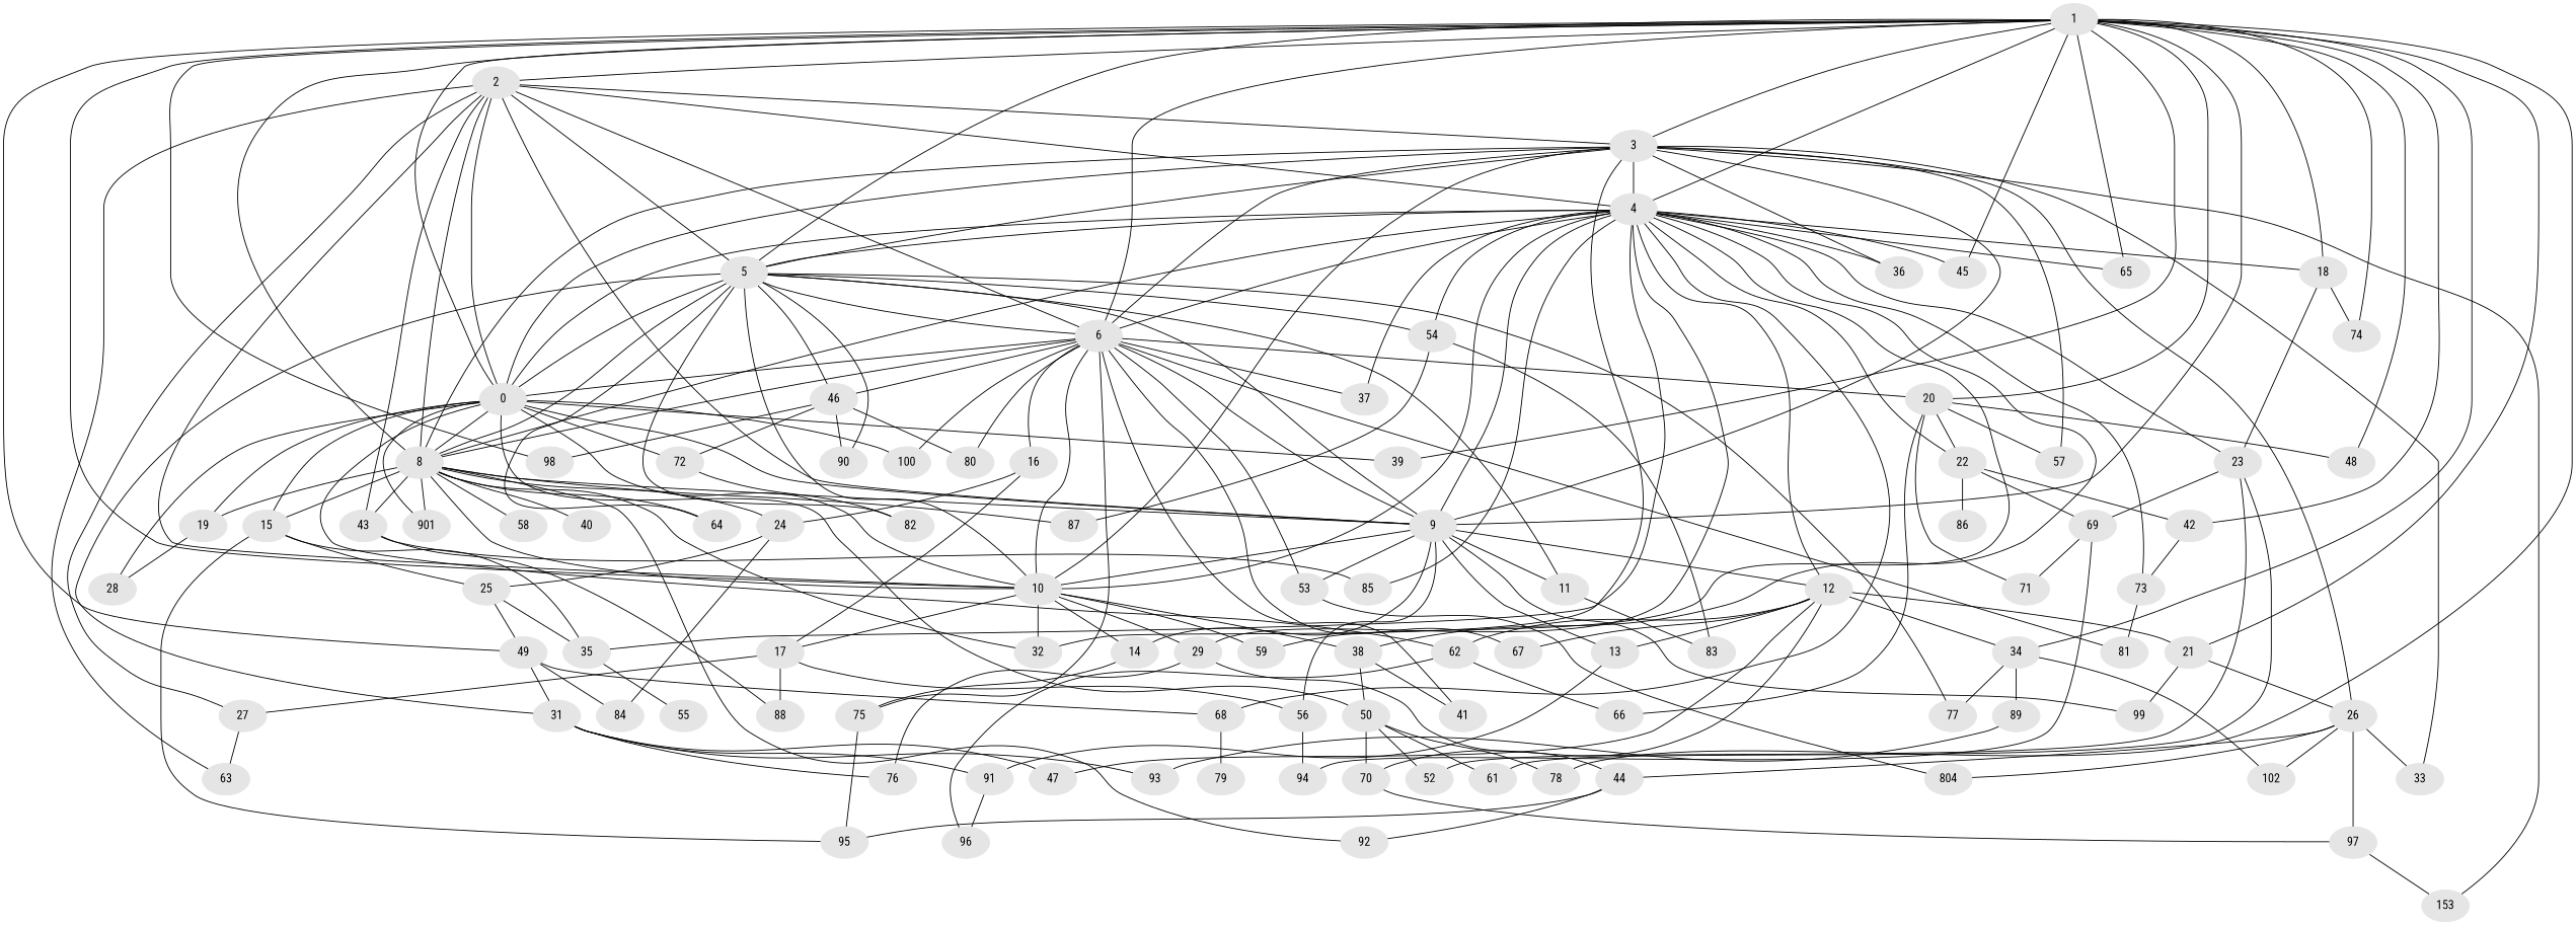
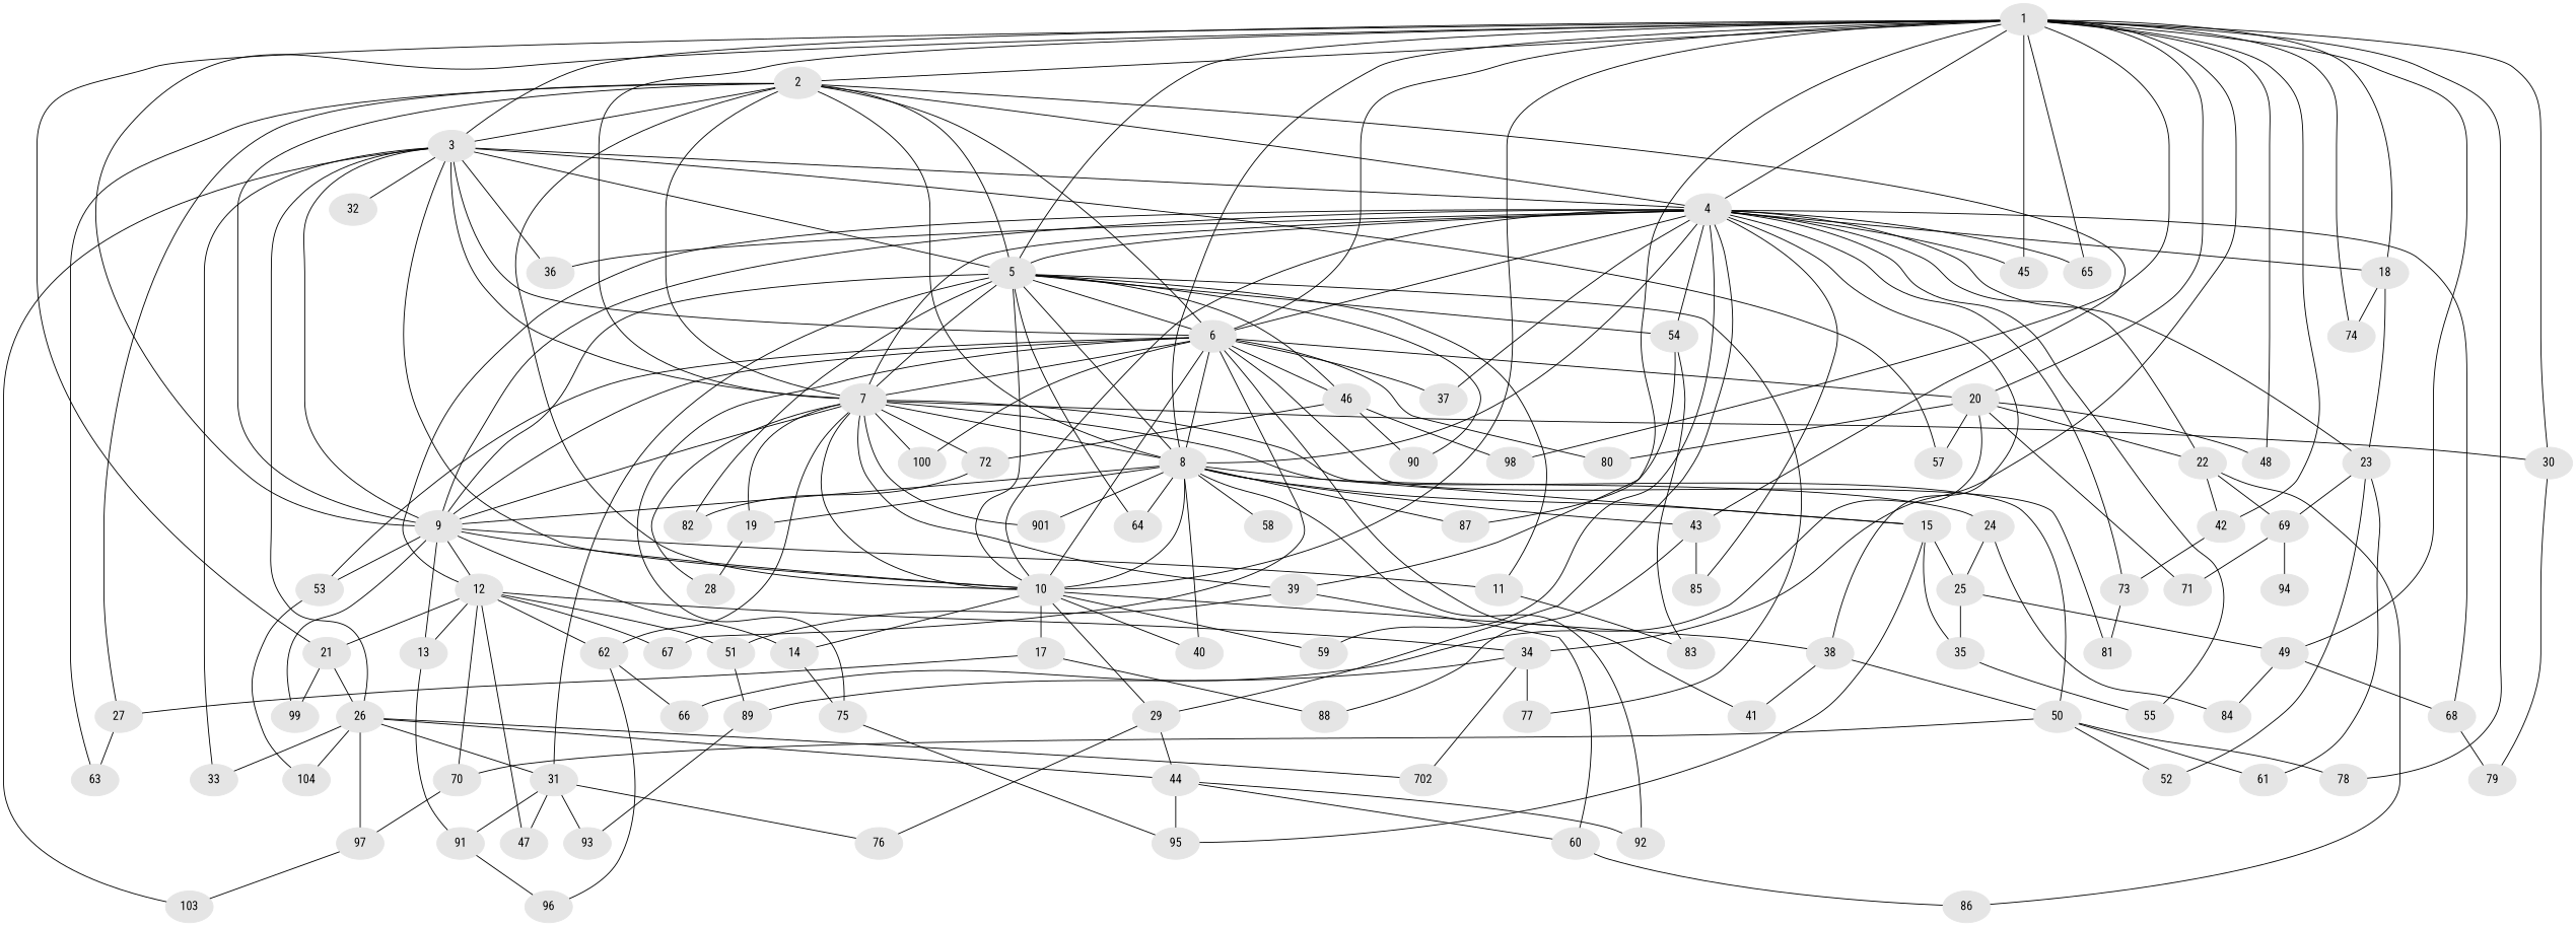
  graph {
    fontname="Roboto Condensed"
    node [color=gray90 fontname="Roboto Condensed" style=filled]
    edge [fontname="Roboto Condensed"]
    1
    2
    3
    4
    5
    6
-   7 [label=0]
+   7
    8
    9
    10
    18
    20
    21
+   30
    34
    39
    42
    45
    48
    49
    65
    74
    78
    98
    27
    43
    63
    26
    32
    33
    36
    57
-   103 [label=153]
+   103
    12
    22
    23
    29
    37
    38
    54
    55
    59
    68
    73
    85
    11
    31
    46
    64
    77
    82
    90
-   16
    41
    53
    67
    75
    80
    81
    100
    15
    19
    28
    50
    62
    72
    n67 [label=901]
    24
    40
    58
    87
    92
    13
    14
-   56
    99
    17
    66
    71
    79
-   102
+   102 [label=702]
    89
+   51
+   60
    84
    88
    44
    97
-   104 [label=804]
+   104
    47
    70
    69
    86
    52
    61
    76
    83
    91
    93
    95
    25
    35
    96
    94
    1 -- 2
    1 -- 3
    1 -- 4
    1 -- 5
    1 -- 6
    1 -- 7
    1 -- 8
    1 -- 9
    1 -- 10
    1 -- 18
    1 -- 20
    1 -- 21
+   1 -- 30
    1 -- 34
    1 -- 39
    1 -- 42
    1 -- 45
    1 -- 48
    1 -- 49
    1 -- 65
    1 -- 74
    1 -- 78
    1 -- 98
    2 -- 3
    2 -- 4
    2 -- 5
    2 -- 6
    2 -- 7
    2 -- 8
    2 -- 9
    2 -- 10
    2 -- 27
    2 -- 43
    2 -- 63
    3 -- 4
    3 -- 5
    3 -- 6
    3 -- 7
-   3 -- 8
    3 -- 9
    3 -- 10
    3 -- 26
    3 -- 32
    3 -- 33
    3 -- 36
    3 -- 57
    3 -- 103
    4 -- 5
    4 -- 6
    4 -- 7
    4 -- 8
    4 -- 9
    4 -- 10
    4 -- 18
    4 -- 45
    4 -- 65
    4 -- 36
    4 -- 12
    4 -- 22
    4 -- 23
    4 -- 29
    4 -- 37
    4 -- 38
    4 -- 54
-   4 -- 35
+   4 -- 55
    4 -- 59
    4 -- 68
    4 -- 73
    4 -- 85
    5 -- 6
    5 -- 7
    5 -- 8
    5 -- 9
    5 -- 10
    5 -- 54
    5 -- 11
    5 -- 31
    5 -- 46
    5 -- 64
    5 -- 77
    5 -- 82
    5 -- 90
    6 -- 7
    6 -- 8
    6 -- 9
    6 -- 10
    6 -- 20
    6 -- 37
    6 -- 46
-   6 -- 16
    6 -- 41
    6 -- 53
    6 -- 67
    6 -- 75
    6 -- 80
    6 -- 81
    6 -- 100
    7 -- 8
    7 -- 9
    7 -- 10
+   7 -- 30
    7 -- 39
    7 -- 100
    7 -- 15
    7 -- 19
    7 -- 28
    7 -- 50
    7 -- 62
    7 -- 72
    7 -- n67
    8 -- 9
    8 -- 10
    8 -- 43
-   8 -- 32
    8 -- 64
    8 -- 15
    8 -- 19
    8 -- n67
    8 -- 24
    8 -- 40
    8 -- 58
    8 -- 87
    8 -- 92
    9 -- 10
    9 -- 12
    9 -- 11
    9 -- 53
    9 -- 13
    9 -- 14
-   9 -- 56
    9 -- 99
    10 -- 29
    10 -- 38
    10 -- 59
-   10 -- 32
+   10 -- 40
    10 -- 14
    10 -- 17
    18 -- 74
    18 -- 23
    20 -- 48
    20 -- 57
    20 -- 22
-   46 -- 80
+   20 -- 80
    20 -- 66
    20 -- 71
    21 -- 26
    21 -- 99
+   30 -- 79
    34 -- 77
    34 -- 102
    34 -- 89
+   39 -- 51
+   39 -- 60
    42 -- 73
    49 -- 68
    49 -- 84
    27 -- 63
    43 -- 85
    43 -- 88
    26 -- 33
-   49 -- 31
+   26 -- 31
    26 -- 102
    26 -- 44
    26 -- 97
    26 -- 104
    12 -- 21
    12 -- 34
    12 -- 67
    12 -- 62
    12 -- 13
+   12 -- 51
    12 -- 47
    12 -- 70
    22 -- 42
    22 -- 69
    22 -- 86
    23 -- 69
    23 -- 52
    23 -- 61
    29 -- 44
    29 -- 76
    38 -- 41
    38 -- 50
    54 -- 87
    54 -- 83
    68 -- 79
    73 -- 81
    11 -- 83
    31 -- 47
    31 -- 76
    31 -- 91
    31 -- 93
    46 -- 98
    46 -- 90
    46 -- 72
-   16 -- 24
-   16 -- 17
    53 -- 104
    75 -- 95
    15 -- 95
    15 -- 25
    15 -- 35
    19 -- 28
    50 -- 78
    50 -- 70
    50 -- 52
    50 -- 61
    62 -- 66
    62 -- 96
    72 -- 82
    24 -- 84
    24 -- 25
    13 -- 91
    14 -- 75
-   56 -- 94
    17 -- 27
-   17 -- 56
    17 -- 88
    89 -- 93
+   51 -- 89
+   60 -- 86
    44 -- 92
+   44 -- 60
    44 -- 95
    97 -- 103
    70 -- 97
    69 -- 71
    69 -- 94
    91 -- 96
    25 -- 49
    25 -- 35
    35 -- 55
  }
